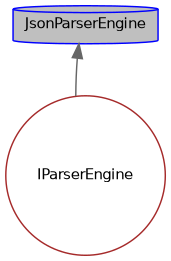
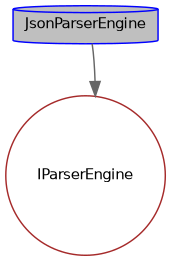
  digraph {
    node [fontname=Helvetica fontsize=10 style=filled]
    n1 [color=blue fillcolor=grey75 fontcolor=black height=0.2 label=JsonParserEngine shape=cylinder width=0.4]
    n2 [color=brown fillcolor=white height=0.2 label=IParserEngine shape=circle width=0.4]
-   n1 -> n2 [color=gray40 dir=back fontname=Helvetica fontsize=10 labelfontname=Helvetica labelfontsize=10 style=solid]
+   n2 -> n1 [color=gray40 dir=back fontname=Helvetica fontsize=10 labelfontname=Helvetica labelfontsize=10 style=solid]
  }
